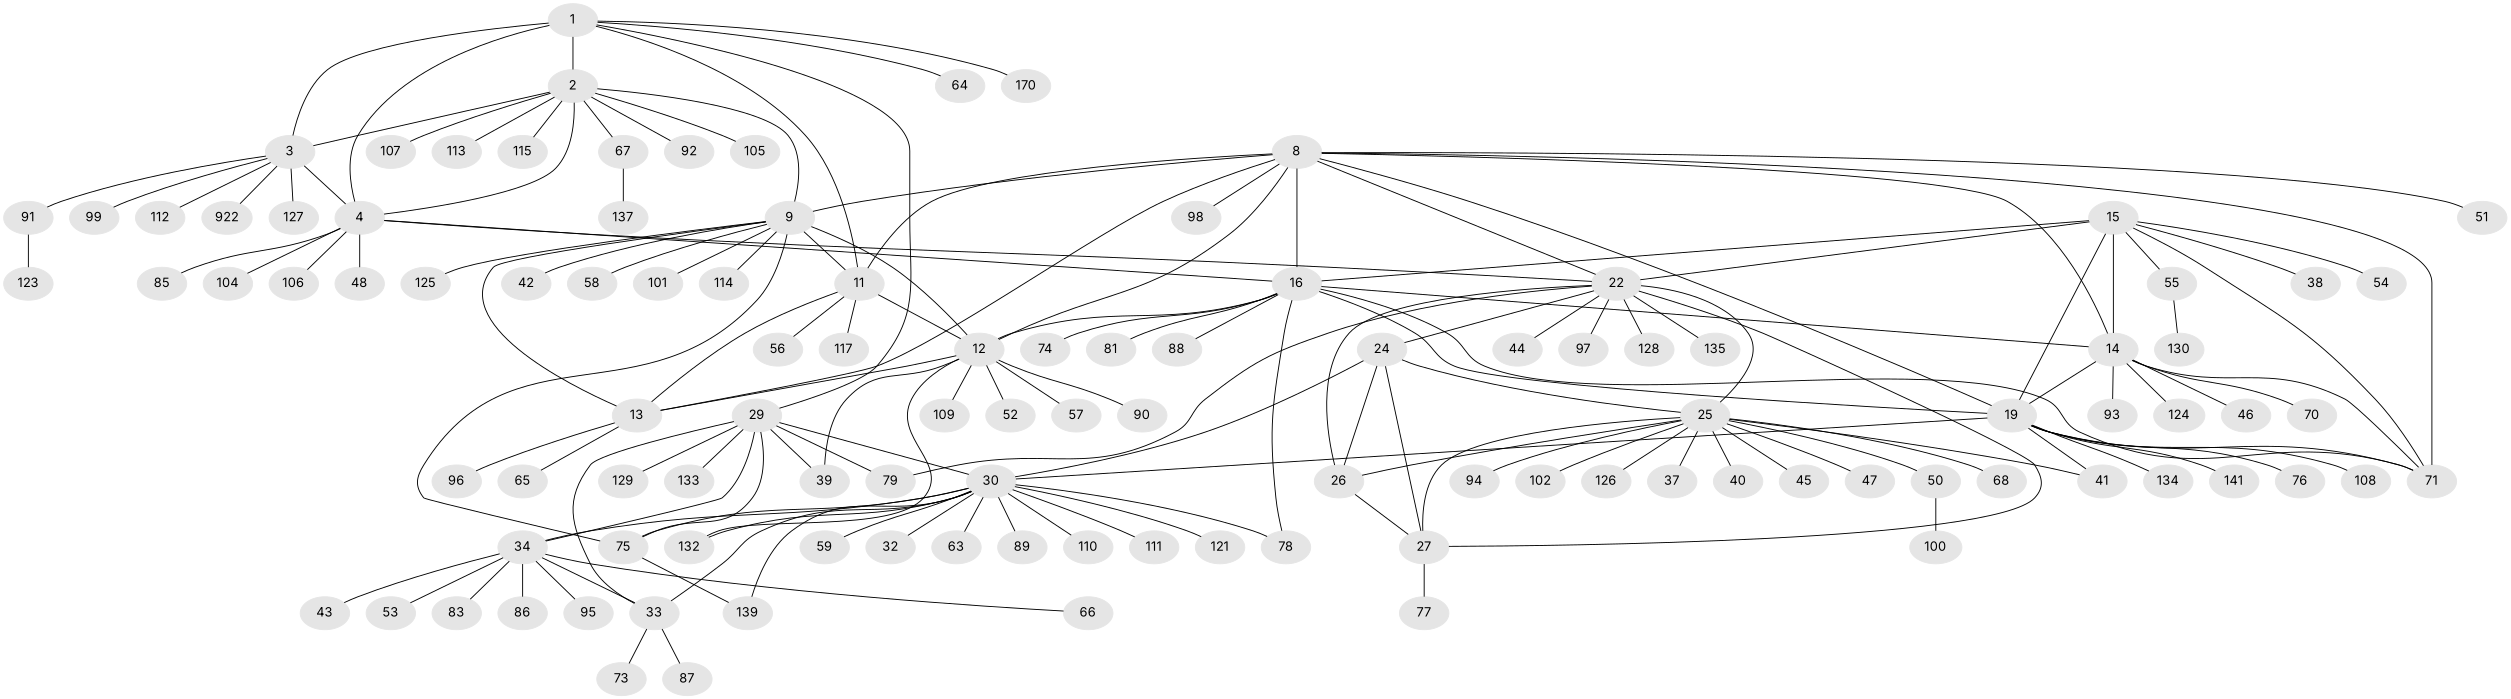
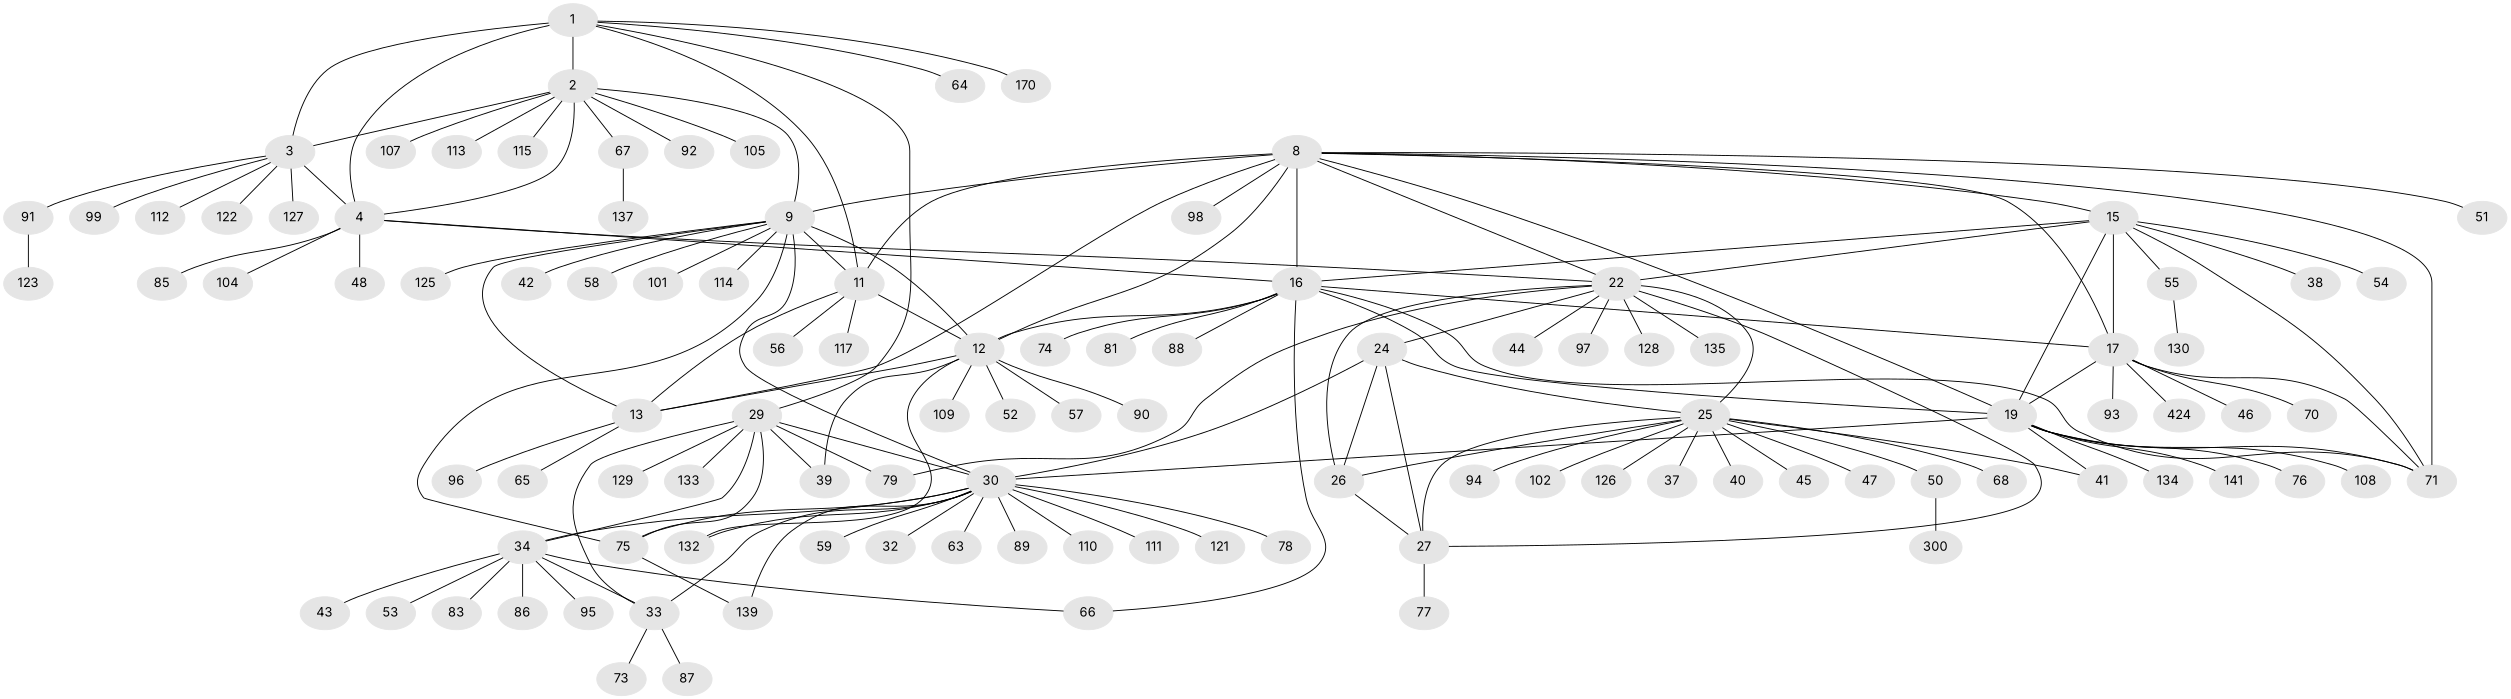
  graph {
    fontname=Inter
    node [color=gray90 fontname=Inter style=filled]
    edge [fontname=Inter]
    1 [super="+7"]
    2 [super="+6"]
    3 [super="+72"]
    4 [super="+5"]
    11 [super="+119"]
    29 [super="+71"]
    64
    n8 [label=170]
    9 [super="+10"]
    67 [super="+136"]
    92
    105
    107
    113
    115
    91
    99
    112
-   122 [label=922]
+   122
    127
    16 [super="+116"]
    22 [super="+23"]
    48
    85
    104
-   106
    12 [super="+14"]
    13 [super="+36"]
    56
    117
    30 [super="+35"]
    75 [super="+131"]
    39
    79
    n35 [label=34 super="+32"]
    33 [super="+34"]
    129
    133
    42
    58
    101
    114
    125
    137
    123
-   17 [super="+18" label=14]
+   17 [super="+18"]
    19 [super="+120"]
    n48 [label=71]
    66
    74
    81
    88
    24 [super="+49"]
    25 [super="+28"]
    26
    27 [super="+118"]
    44
    97
    128
    135
    8 [super="+20"]
    15 [super="+84"]
    51
    98
    52
    57
    90
    109
    132
    65
    96
    38
    54
    55
    46
    70
    93
-   124
+   124 [label=424]
    41
    76
    108
    134
    141
    59 [super="+69"]
    n85 [label=32 super="+138"]
    63
    78
    89
    110
    111
    121
    139
    130
    37
    40
    45
    47
    50 [super="+82"]
    68
    94
    102
    126
    77
-   100
+   100 [label=300]
    43
    53
    83
    86
    95 [super="+103"]
    73
    87
    1 -- 2 [weight=4]
    1 -- 3 [weight=2]
    1 -- 4 [weight=4]
    1 -- 11
    1 -- 29
    1 -- 64
    1 -- n8
    2 -- 3 [weight=2]
    2 -- 4 [weight=4]
    2 -- 9
    2 -- 67
    2 -- 92
    2 -- 105
    2 -- 107
    2 -- 113
    2 -- 115
    3 -- 4 [weight=2]
    3 -- 91
    3 -- 99
    3 -- 112
    3 -- 122
    3 -- 127
    4 -- 16
    4 -- 22
    4 -- 48
    4 -- 85
    4 -- 104
-   4 -- 106
    11 -- 12 [weight=2]
    11 -- 13
    11 -- 56
    11 -- 117
    29 -- 30 [weight=2]
    29 -- 75
    29 -- 39
    29 -- 79
    29 -- n35 [weight=2]
    29 -- 33 [weight=2]
    29 -- 129
    29 -- 133
    9 -- 11 [weight=2]
    9 -- 12 [weight=4]
    9 -- 13 [weight=2]
+   9 -- 30
    9 -- 75
    9 -- 42
    9 -- 58
    9 -- 101
    9 -- 114
    9 -- 125
    67 -- 137
    91 -- 123
    16 -- 12
    16 -- 17 [weight=2]
    16 -- 19
    16 -- n48
-   16 -- 78
+   16 -- 66
    16 -- 74
    16 -- 81
    16 -- 88
    22 -- 79
    22 -- 24 [weight=2]
    22 -- 25 [weight=4]
    22 -- 26 [weight=2]
    22 -- 27 [weight=2]
    22 -- 44
    22 -- 97
    22 -- 128
    22 -- 135
    12 -- 13 [weight=2]
    12 -- 39
    12 -- 52
    12 -- 57
    12 -- 90
    12 -- 109
    12 -- 132
    13 -- 65
    13 -- 96
    30 -- 75
    30 -- n35 [weight=4]
    30 -- 33 [weight=4]
    30 -- 132
    30 -- 59
    30 -- n85
    30 -- 63
    30 -- 78
    30 -- 89
    30 -- 110
    30 -- 111
    30 -- 121
    30 -- 139
    75 -- 139
    n35 -- 33 [weight=4]
    n35 -- 66
    n35 -- 43
    n35 -- 53
    n35 -- 83
    n35 -- 86
    n35 -- 95
    33 -- 73
    33 -- 87
    17 -- 19 [weight=2]
    17 -- n48 [weight=2]
    17 -- 46
    17 -- 70
    17 -- 93
    17 -- 124
    19 -- 30
    19 -- n48
    19 -- 41
    19 -- 76
    19 -- 108
    19 -- 134
    19 -- 141
    24 -- 30
    24 -- 25 [weight=2]
    24 -- 26
    24 -- 27
    25 -- 26 [weight=2]
    25 -- 27 [weight=2]
    25 -- 41
    25 -- 37
    25 -- 40
    25 -- 45
    25 -- 47
    25 -- 50
    25 -- 68
    25 -- 94
    25 -- 102
    25 -- 126
    26 -- 27
    27 -- 77
    8 -- 11
    8 -- 9 [weight=2]
    8 -- 16
    8 -- 22
    8 -- 12 [weight=2]
    8 -- 13
    8 -- 17 [weight=2]
    8 -- 19
    8 -- n48
+   8 -- 15
    8 -- 51
    8 -- 98
    15 -- 16
    15 -- 22
    15 -- 17 [weight=2]
    15 -- 19
    15 -- n48
    15 -- 38
    15 -- 54
    15 -- 55
    55 -- 130
    50 -- 100
  }
